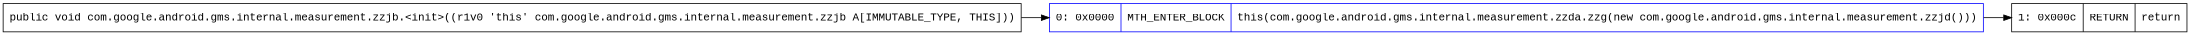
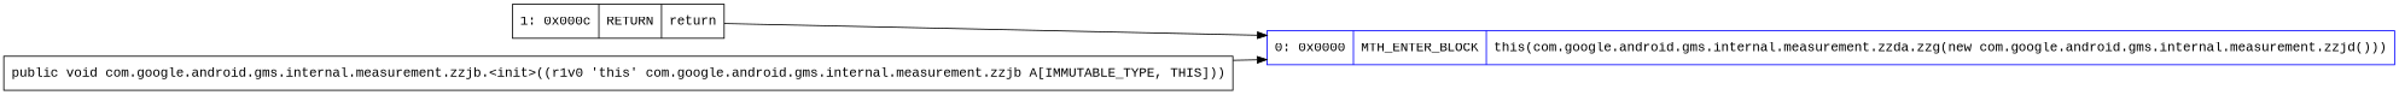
  digraph {
    rankdir=LR
    fontname="Liberation Mono"
    node [shape=record color=black fontname="Liberation Mono"]
    edge [color=black arrowhead=normal fontname="Liberation Mono"]
    n1 [label="{0\:\ 0x0000|MTH_ENTER_BLOCK\l|this(com.google.android.gms.internal.measurement.zzda.zzg(new com.google.android.gms.internal.measurement.zzjd()))\l}" color=blue]
    n2 [label="{1\:\ 0x000c|RETURN\l|return\l}"]
    n3 [label="{public void com.google.android.gms.internal.measurement.zzjb.\<init\>((r1v0 'this' com.google.android.gms.internal.measurement.zzjb A[IMMUTABLE_TYPE, THIS])) }"]
-   n1 -> n2
+   n2 -> n1
    n3 -> n1
  }
